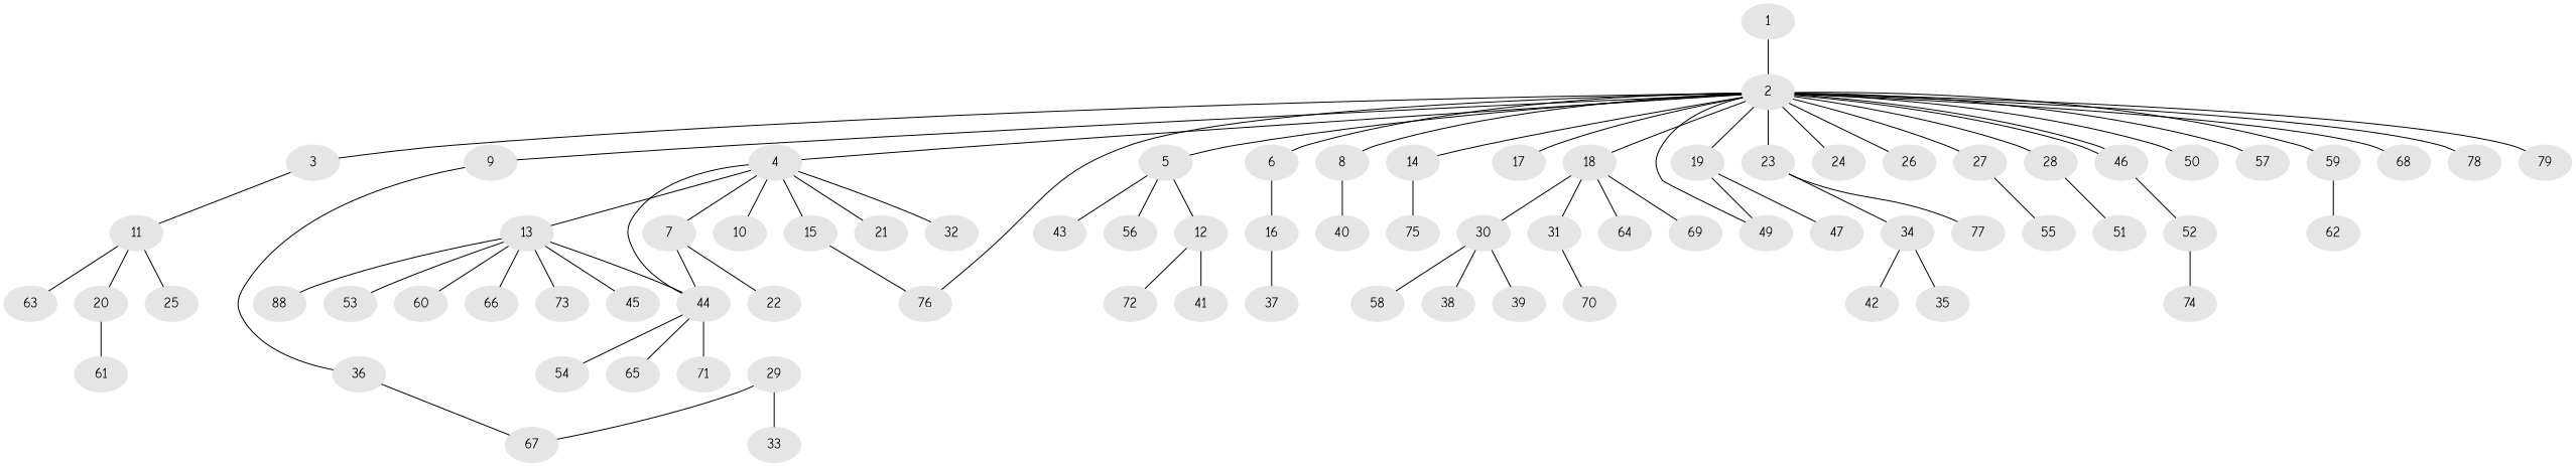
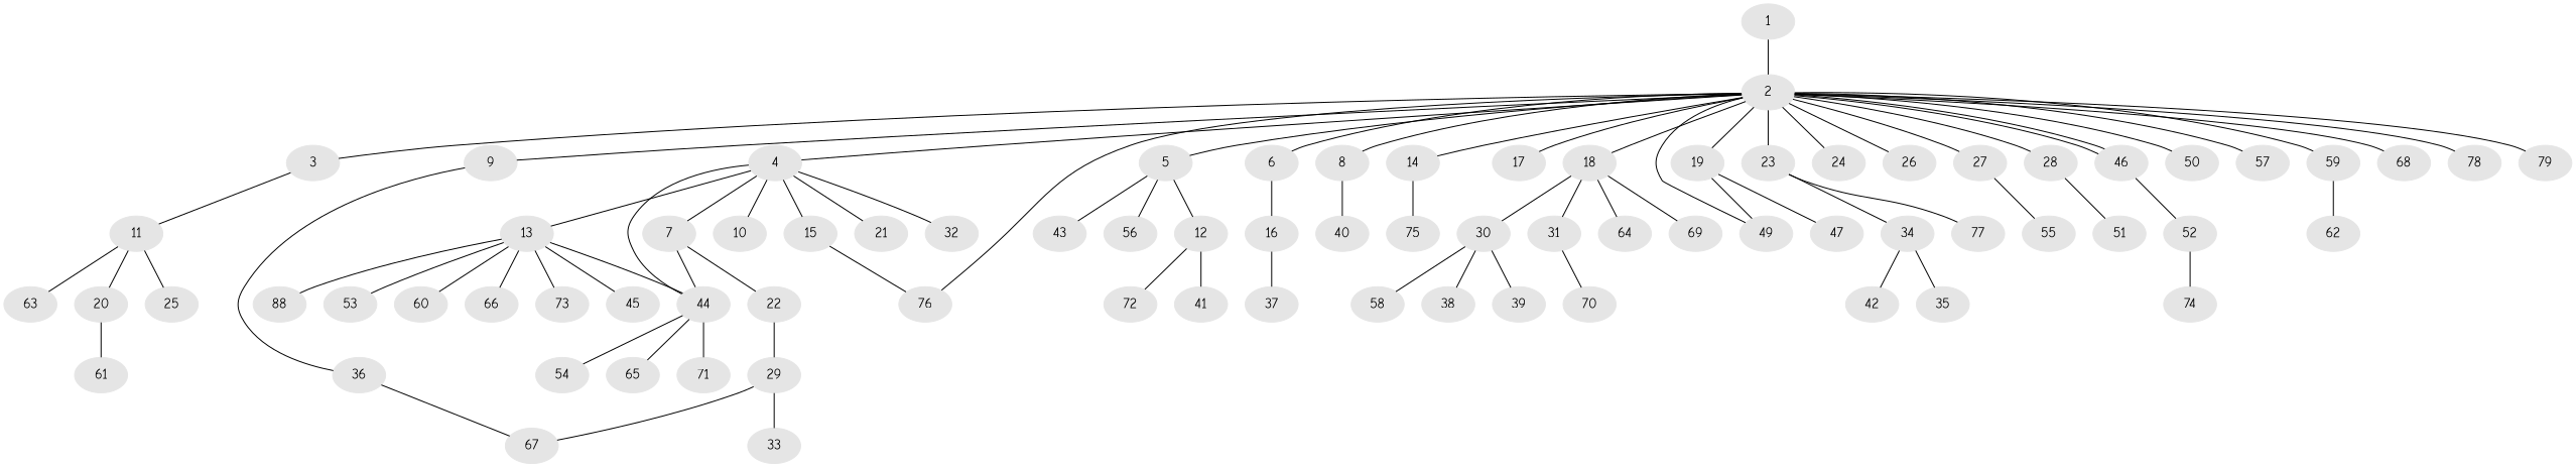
  graph {
    fontname="Comic Neue"
    node [color=gray90 fontname="Comic Neue" style=filled]
    edge [fontname="Comic Neue"]
    1
    2
    3
    4
    5
    6
    8
    9
    14
    17
    18
    19
    23
    24
    26
    27
    28
    46
    49
    50
    57
    59
    68
    76
    78
    79
    11
    7
    10
    13
    15
    21
    32
    44
    12
    43
    56
    16
    40
    36
    75
    30
    31
    64
    69
    47
    34
    77
    55
    51
    52
    62
    20
    25
    63
    22
    45
    n58 [label=88]
    53
    60
    66
    73
    54
    65
    71
    41
    72
    37
    29
    67
    61
    38
    39
    58
    70
    33
    35
    42
    74
    1 -- 2
    2 -- 3
    2 -- 4
    2 -- 5
    2 -- 6
    2 -- 8
    2 -- 9
    2 -- 14
    2 -- 17
    2 -- 18
    2 -- 19
    2 -- 23
    2 -- 24
    2 -- 26
    2 -- 27
    2 -- 28
    2 -- 46
    2 -- 46
    2 -- 49
    2 -- 50
    2 -- 57
    2 -- 59
    2 -- 68
    2 -- 76
    2 -- 78
    2 -- 79
    3 -- 11
    4 -- 7
    4 -- 10
    4 -- 13
    4 -- 15
    4 -- 21
    4 -- 32
    4 -- 44
    5 -- 12
    5 -- 43
    5 -- 56
    6 -- 16
    8 -- 40
    9 -- 36
    14 -- 75
    18 -- 30
    18 -- 31
    18 -- 64
    18 -- 69
    19 -- 49
    19 -- 47
    23 -- 34
    23 -- 77
    27 -- 55
    28 -- 51
    46 -- 52
    59 -- 62
    11 -- 20
    11 -- 25
    11 -- 63
    7 -- 44
    7 -- 22
    13 -- 44
    13 -- 45
    13 -- n58
    13 -- 53
    13 -- 60
    13 -- 66
    13 -- 73
    15 -- 76
    44 -- 54
    44 -- 65
    44 -- 71
    12 -- 41
    12 -- 72
    16 -- 37
    36 -- 67
    30 -- 38
    30 -- 39
    30 -- 58
    31 -- 70
    34 -- 35
    34 -- 42
    52 -- 74
    20 -- 61
+   22 -- 29
    29 -- 67
    29 -- 33
  }
